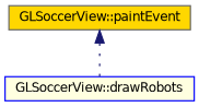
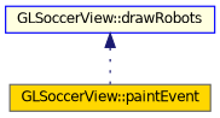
  digraph {
    rankdir=TB
    node [fontname=Helvetica fontsize=10 shape=record style=filled]
    n1 [color=blue fillcolor=lightyellow fontcolor=black height=0.2 label="GLSoccerView::drawRobots" width=0.4]
    n2 [color=gray40 fillcolor=gold height=0.2 label="GLSoccerView::paintEvent" width=0.4]
-   n2 -> n1 [color=midnightblue dir=back fontname=Helvetica fontsize=10 labelfontname=Helvetica labelfontsize=10 style=dotted]
+   n1 -> n2 [color=midnightblue dir=back fontname=Helvetica fontsize=10 labelfontname=Helvetica labelfontsize=10 style=dotted]
  }
